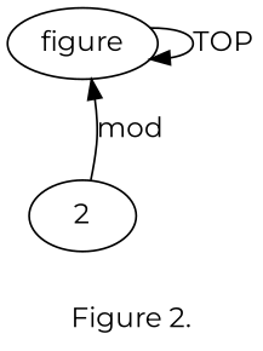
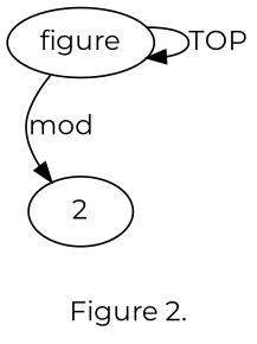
  digraph {
    label="Figure 2."
    fontname=Montserrat
    node [color=black fontname=Montserrat]
    edge [color=black fontname=Montserrat]
    n1 [gold_ind=0 gold_label=figure label=figure test_ind=0 test_label=figure]
    n2 [gold_ind=-1 gold_label=2 label=2 test_ind=-1 test_label=2]
    n1 -> n1 [gold_label=TOP label=TOP test_label=TOP]
-   n2 -> n1 [gold_label=mod label=mod test_label=mod]
+   n1 -> n2 [gold_label=mod label=mod test_label=mod]
  }
